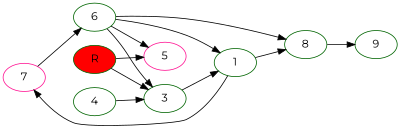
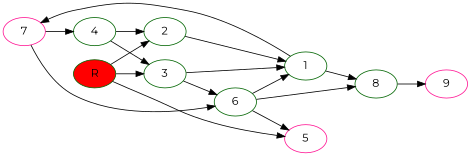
  digraph {
    fontname=Montserrat
    rankdir=LR
    node [color=darkgreen fontname=Montserrat]
    edge [fontname=Montserrat]
    7 [color=deeppink]
    1
    8
    4
    6
-   9
+   9 [color=deeppink]
+   2
    3
    5 [color=deeppink]
    R [fillcolor="#ff0000" style=filled]
+   7 -> 4
    7 -> 6
    1 -> 7
    1 -> 8
    8 -> 9
+   4 -> 2
    4 -> 3
    6 -> 1
    6 -> 8
-   6 -> 3
+   3 -> 6
    6 -> 5
+   2 -> 1
    3 -> 1
+   R -> 2
    R -> 3
    R -> 5
  }
